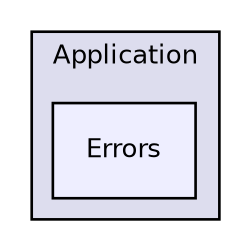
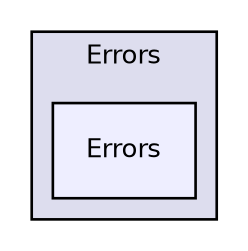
  digraph {
    compound=true
    rankdir=LR
    n1 [fillcolor="#eeeeff" fontname=Helvetica fontsize=10 label=Errors pencolor=black shape=box style=filled]
    subgraph cluster_1 {
      bgcolor="#ddddee"
      fontname=Helvetica
      fontsize=10
-     label=Application
+     label=Errors
      pencolor=black
      n1
    }
  }
